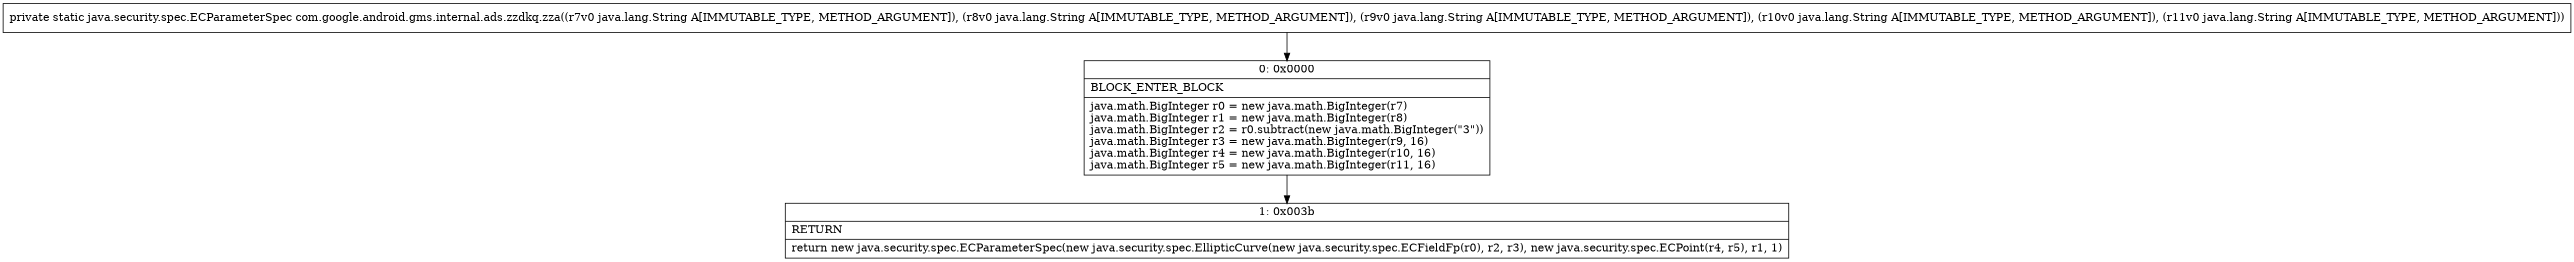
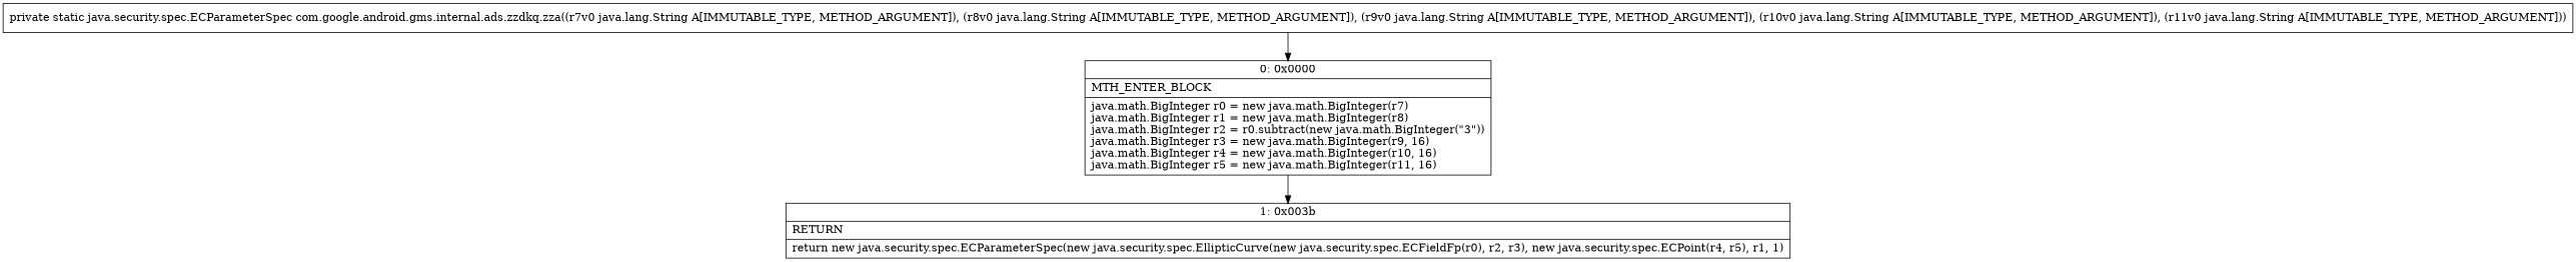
  digraph {
    fontname="DejaVu Serif"
    node [shape=record fontname="DejaVu Serif"]
    edge [fontname="DejaVu Serif"]
-   n1 [label="{0\:\ 0x0000|BLOCK_ENTER_BLOCK\l|java.math.BigInteger r0 = new java.math.BigInteger(r7)\ljava.math.BigInteger r1 = new java.math.BigInteger(r8)\ljava.math.BigInteger r2 = r0.subtract(new java.math.BigInteger(\"3\"))\ljava.math.BigInteger r3 = new java.math.BigInteger(r9, 16)\ljava.math.BigInteger r4 = new java.math.BigInteger(r10, 16)\ljava.math.BigInteger r5 = new java.math.BigInteger(r11, 16)\l}"]
+   n1 [label="{0\:\ 0x0000|MTH_ENTER_BLOCK\l|java.math.BigInteger r0 = new java.math.BigInteger(r7)\ljava.math.BigInteger r1 = new java.math.BigInteger(r8)\ljava.math.BigInteger r2 = r0.subtract(new java.math.BigInteger(\"3\"))\ljava.math.BigInteger r3 = new java.math.BigInteger(r9, 16)\ljava.math.BigInteger r4 = new java.math.BigInteger(r10, 16)\ljava.math.BigInteger r5 = new java.math.BigInteger(r11, 16)\l}"]
    n2 [label="{1\:\ 0x003b|RETURN\l|return new java.security.spec.ECParameterSpec(new java.security.spec.EllipticCurve(new java.security.spec.ECFieldFp(r0), r2, r3), new java.security.spec.ECPoint(r4, r5), r1, 1)\l}"]
    n3 [label="{private static java.security.spec.ECParameterSpec com.google.android.gms.internal.ads.zzdkq.zza((r7v0 java.lang.String A[IMMUTABLE_TYPE, METHOD_ARGUMENT]), (r8v0 java.lang.String A[IMMUTABLE_TYPE, METHOD_ARGUMENT]), (r9v0 java.lang.String A[IMMUTABLE_TYPE, METHOD_ARGUMENT]), (r10v0 java.lang.String A[IMMUTABLE_TYPE, METHOD_ARGUMENT]), (r11v0 java.lang.String A[IMMUTABLE_TYPE, METHOD_ARGUMENT])) }"]
    n1 -> n2
    n3 -> n1
  }
